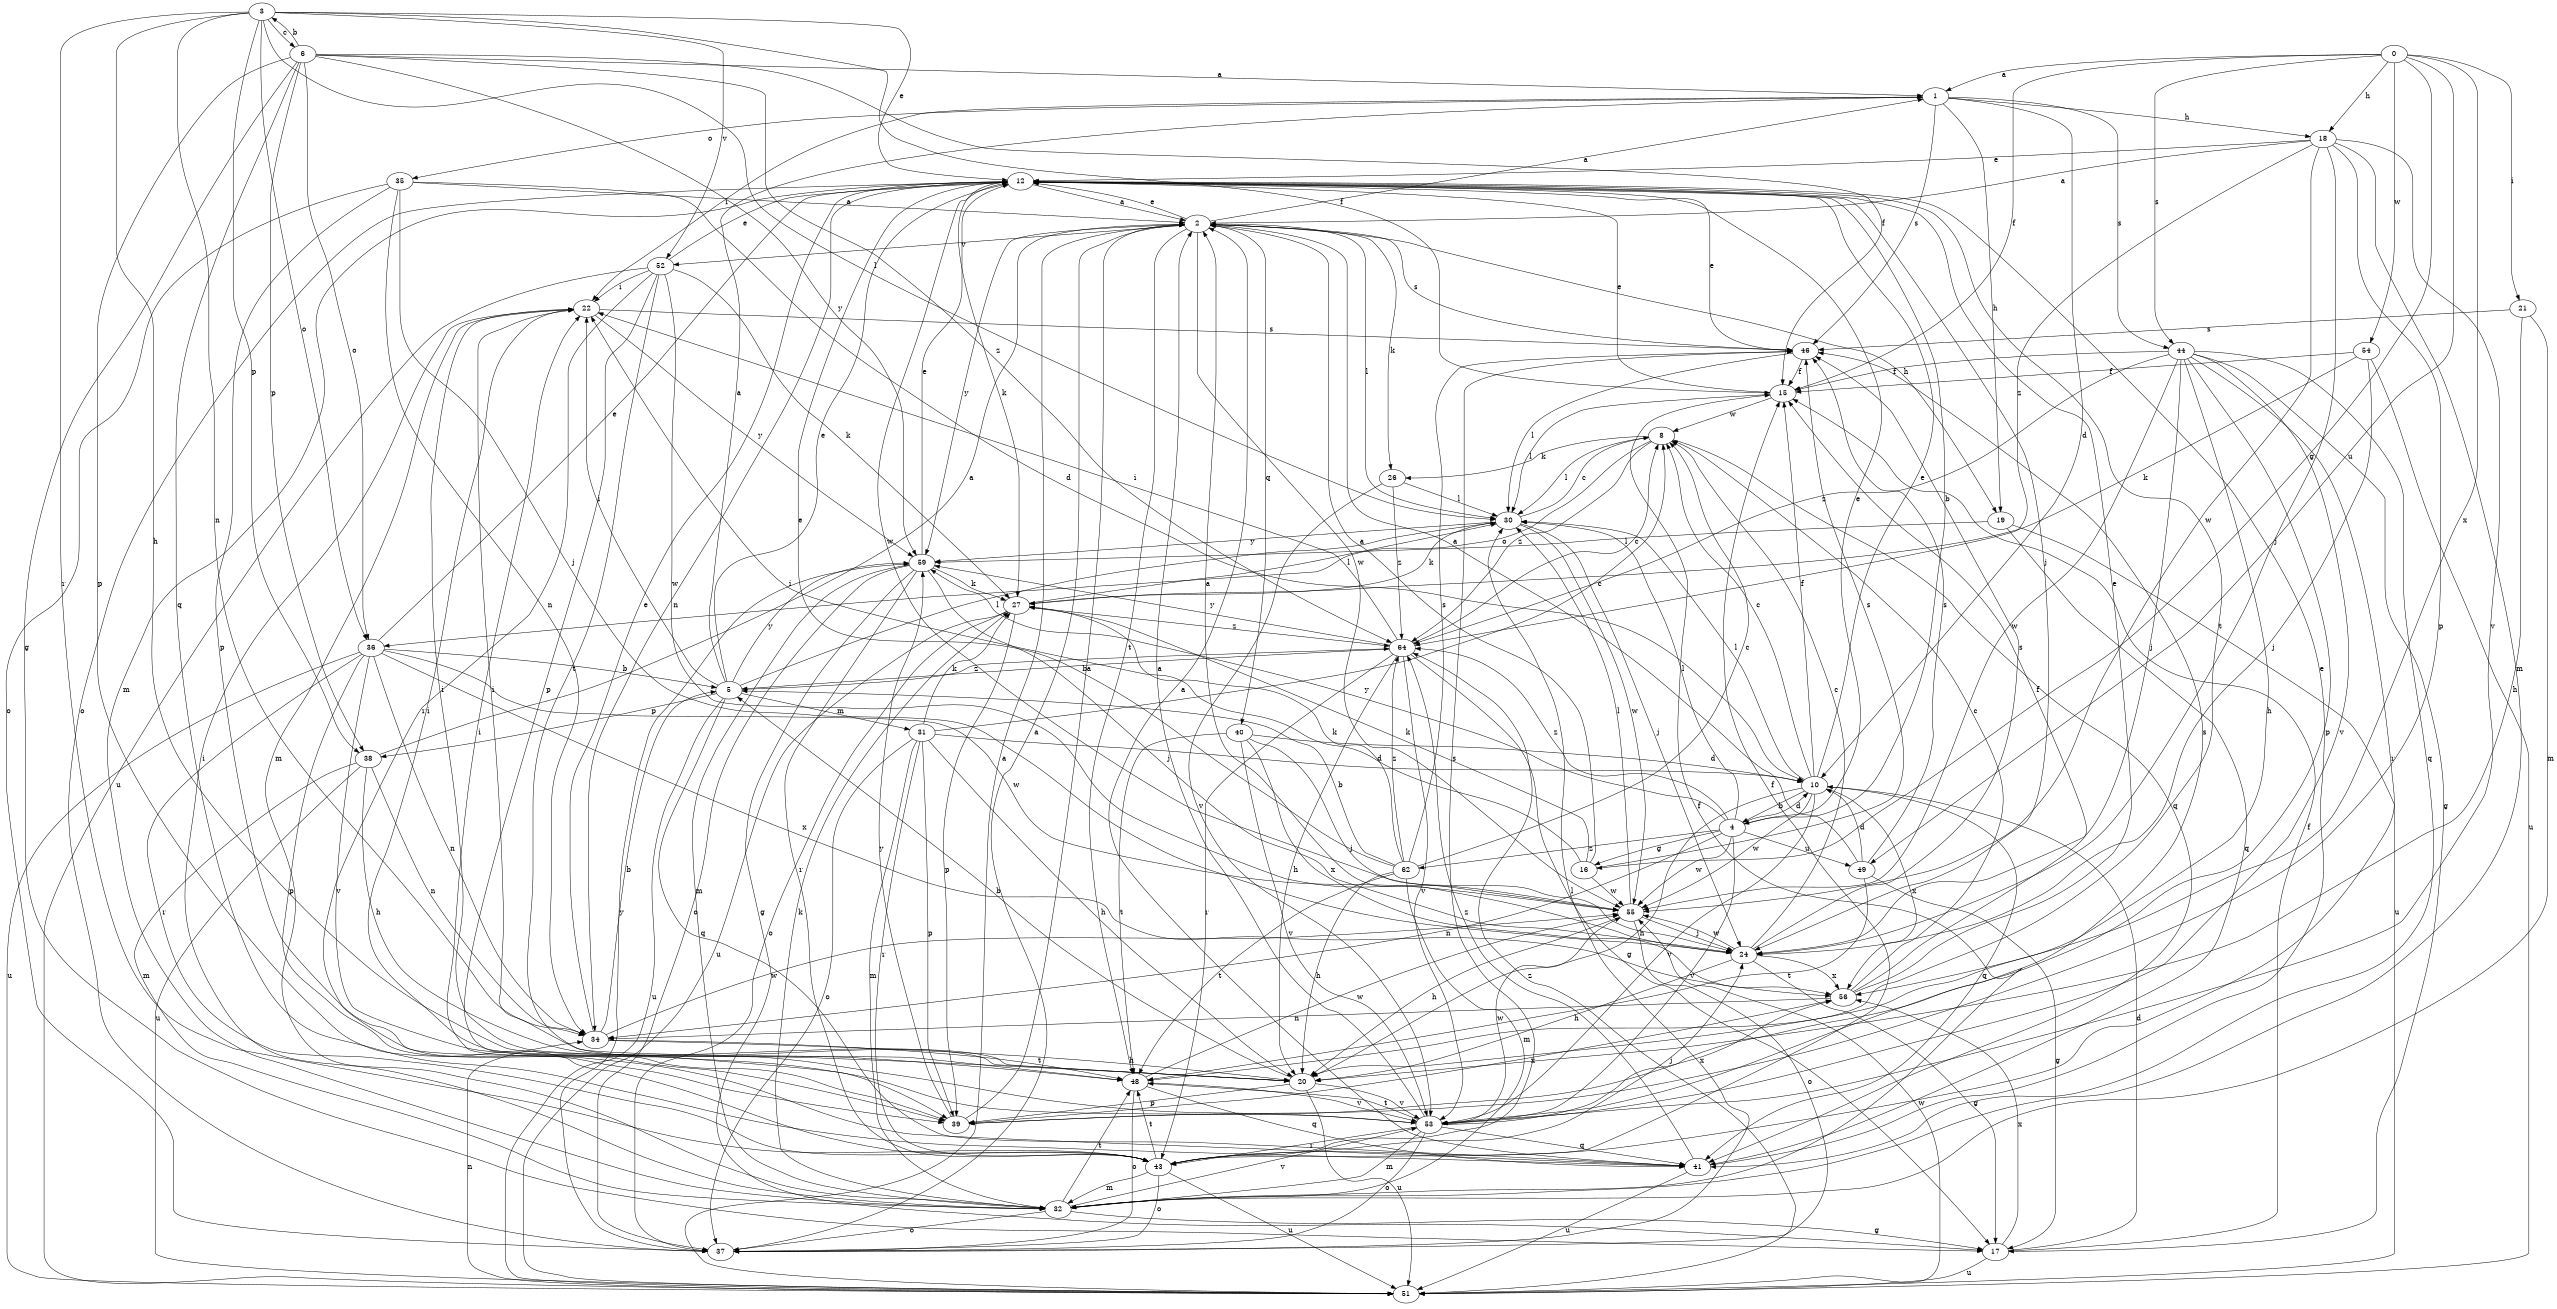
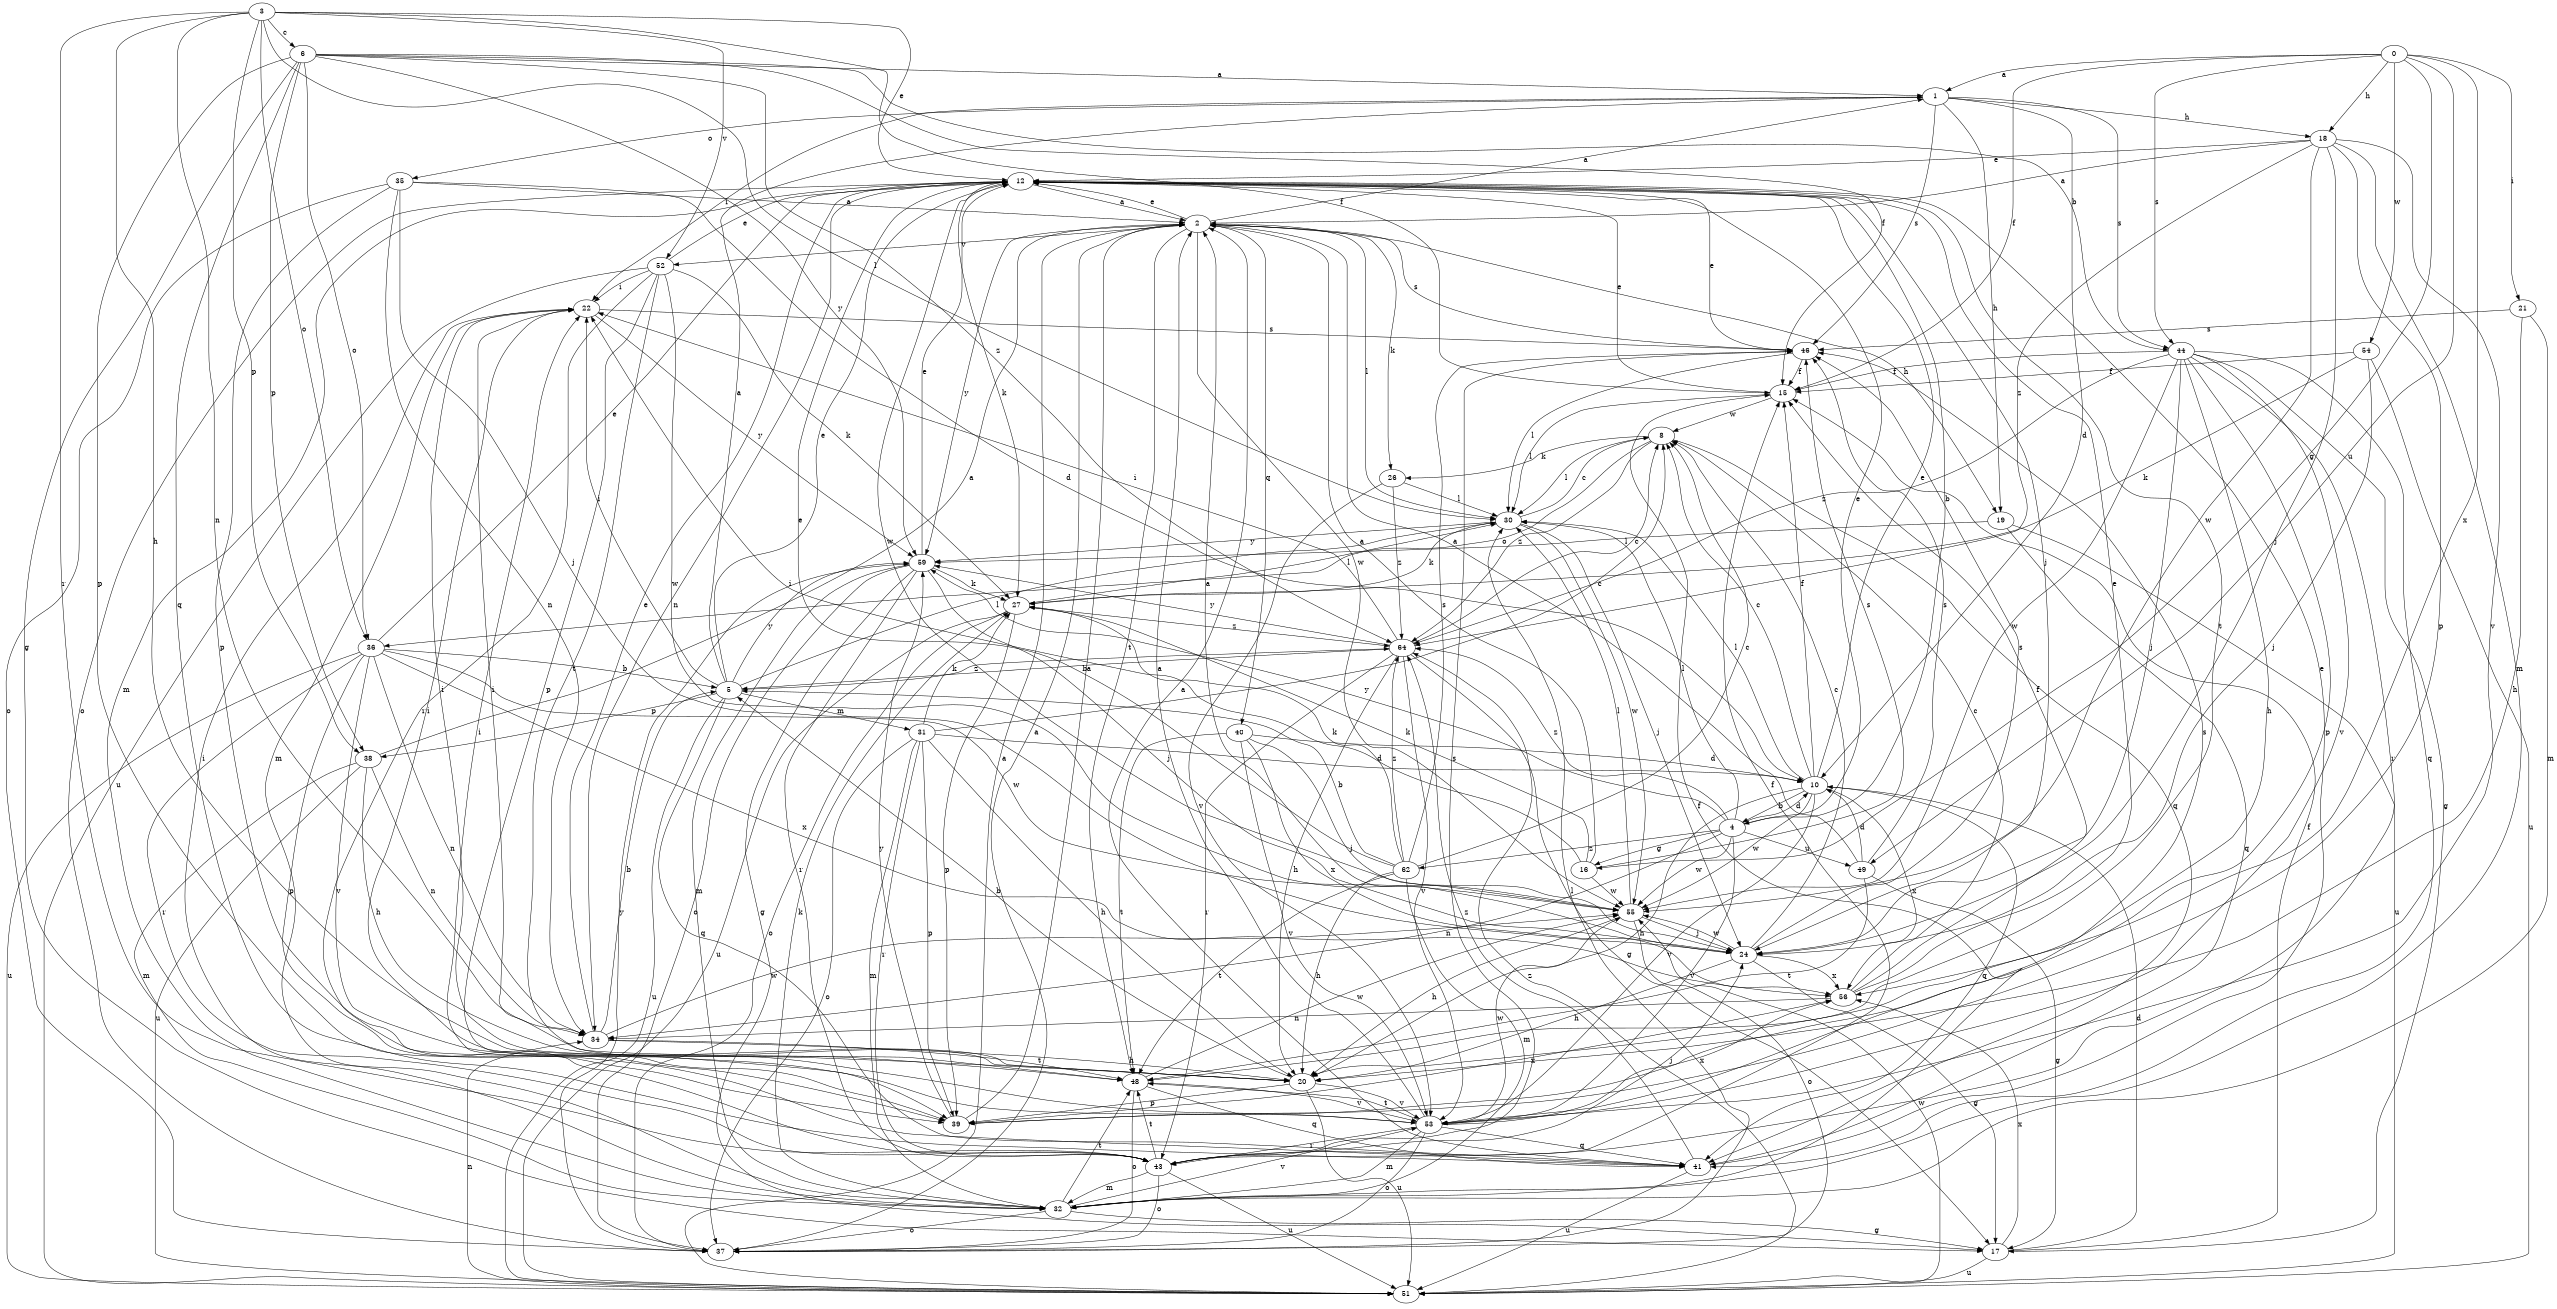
  strict digraph {
    0
    1
    15
    16
    18
    21
    44
    49
    54
    56
    10
    19
    22
    35
    46
    12
    30
    8
    2
    55
    27
    53
    64
    39
    24
    32
    20
    43
    41
    17
    48
    51
    34
    4
    59
    37
    26
    40
    52
    3
    6
    36
    38
    5
    62
    31
    0 -> 1 [label=a]
    0 -> 15 [label=f]
    0 -> 16 [label=g]
    0 -> 18 [label=h]
    0 -> 21 [label=i]
    0 -> 44 [label=s]
    0 -> 49 [label=u]
    0 -> 54 [label=w]
    0 -> 56 [label=x]
    1 -> 18 [label=h]
    1 -> 44 [label=s]
    1 -> 10 [label=d]
    1 -> 19 [label=h]
    1 -> 22 [label=i]
    1 -> 35 [label=o]
    1 -> 46 [label=s]
    15 -> 12 [label=e]
    15 -> 30 [label=l]
    15 -> 8 [label=w]
    16 -> 22 [label=i]
    16 -> 46 [label=s]
    16 -> 2 [label=a]
    16 -> 55 [label=w]
    16 -> 27 [label=k]
    18 -> 12 [label=e]
    18 -> 2 [label=a]
    18 -> 55 [label=w]
    18 -> 53 [label=v]
    18 -> 64 [label=z]
    18 -> 39 [label=p]
    18 -> 24 [label=j]
    18 -> 32 [label=m]
    21 -> 46 [label=s]
    21 -> 32 [label=m]
    21 -> 20 [label=h]
    44 -> 15 [label=f]
    44 -> 55 [label=w]
    44 -> 53 [label=v]
    44 -> 64 [label=z]
    44 -> 39 [label=p]
    44 -> 24 [label=j]
    44 -> 20 [label=h]
    44 -> 43 [label=r]
    44 -> 41 [label=q]
    44 -> 17 [label=g]
    49 -> 10 [label=d]
    49 -> 46 [label=s]
    49 -> 2 [label=a]
    49 -> 17 [label=g]
    49 -> 48 [label=t]
    54 -> 15 [label=f]
    54 -> 27 [label=k]
    54 -> 24 [label=j]
    54 -> 51 [label=u]
    56 -> 15 [label=f]
    56 -> 12 [label=e]
    56 -> 8 [label=c]
    56 -> 34 [label=n]
    10 -> 15 [label=f]
    10 -> 56 [label=x]
    10 -> 12 [label=e]
    10 -> 30 [label=l]
    10 -> 8 [label=c]
    10 -> 55 [label=w]
    10 -> 53 [label=v]
    10 -> 20 [label=h]
    10 -> 41 [label=q]
    10 -> 4 [label=b]
    19 -> 41 [label=q]
    19 -> 51 [label=u]
    19 -> 59 [label=l]
    22 -> 46 [label=s]
    22 -> 32 [label=m]
    22 -> 59 [label=y]
    35 -> 10 [label=d]
    35 -> 2 [label=a]
    35 -> 39 [label=p]
    35 -> 24 [label=j]
    35 -> 34 [label=n]
    35 -> 37 [label=o]
    46 -> 15 [label=f]
    46 -> 12 [label=e]
    46 -> 30 [label=l]
    12 -> 2 [label=a]
    12 -> 55 [label=w]
    12 -> 27 [label=k]
    12 -> 24 [label=j]
    12 -> 32 [label=m]
    12 -> 48 [label=t]
    12 -> 34 [label=n]
    12 -> 4 [label=b]
    12 -> 37 [label=o]
    30 -> 8 [label=c]
    30 -> 55 [label=w]
    30 -> 27 [label=k]
    30 -> 24 [label=j]
    30 -> 59 [label=y]
    8 -> 30 [label=l]
    8 -> 64 [label=z]
    8 -> 41 [label=q]
    8 -> 26 [label=k]
    8 -> 36 [label=o]
    2 -> 1 [label=a]
    2 -> 19 [label=h]
    2 -> 46 [label=s]
    2 -> 12 [label=e]
    2 -> 30 [label=l]
    2 -> 55 [label=w]
    2 -> 48 [label=t]
    2 -> 59 [label=y]
    2 -> 26 [label=k]
    2 -> 40 [label=q]
    2 -> 52 [label=v]
    55 -> 30 [label=l]
    55 -> 24 [label=j]
    55 -> 20 [label=h]
    55 -> 37 [label=o]
    27 -> 30 [label=l]
    27 -> 64 [label=z]
    27 -> 39 [label=p]
    27 -> 51 [label=u]
    27 -> 37 [label=o]
    53 -> 56 [label=x]
    53 -> 22 [label=i]
    53 -> 46 [label=s]
    53 -> 2 [label=a]
    53 -> 55 [label=w]
    53 -> 32 [label=m]
    53 -> 43 [label=r]
    53 -> 41 [label=q]
    53 -> 48 [label=t]
    53 -> 37 [label=o]
    64 -> 22 [label=i]
    64 -> 8 [label=c]
    64 -> 53 [label=v]
    64 -> 20 [label=h]
    64 -> 43 [label=r]
    64 -> 17 [label=g]
    64 -> 59 [label=y]
    64 -> 5 [label=b]
    39 -> 56 [label=x]
    39 -> 2 [label=a]
    39 -> 59 [label=y]
    24 -> 56 [label=x]
    24 -> 46 [label=s]
    24 -> 8 [label=c]
    24 -> 2 [label=a]
    24 -> 55 [label=w]
    24 -> 20 [label=h]
    24 -> 17 [label=g]
    32 -> 15 [label=f]
    32 -> 22 [label=i]
    32 -> 27 [label=k]
    32 -> 53 [label=v]
    32 -> 17 [label=g]
    32 -> 48 [label=t]
    32 -> 37 [label=o]
    20 -> 22 [label=i]
    20 -> 53 [label=v]
    20 -> 39 [label=p]
    20 -> 51 [label=u]
    20 -> 5 [label=b]
    43 -> 15 [label=f]
    43 -> 46 [label=s]
    43 -> 24 [label=j]
    43 -> 32 [label=m]
    43 -> 48 [label=t]
    43 -> 51 [label=u]
    43 -> 37 [label=o]
    41 -> 22 [label=i]
    41 -> 12 [label=e]
    41 -> 2 [label=a]
    41 -> 64 [label=z]
    41 -> 51 [label=u]
    17 -> 15 [label=f]
    17 -> 56 [label=x]
    17 -> 10 [label=d]
    17 -> 51 [label=u]
    48 -> 22 [label=i]
    48 -> 55 [label=w]
    48 -> 53 [label=v]
    48 -> 41 [label=q]
    48 -> 37 [label=o]
    51 -> 2 [label=a]
    51 -> 55 [label=w]
    51 -> 64 [label=z]
    51 -> 34 [label=n]
    34 -> 12 [label=e]
    34 -> 55 [label=w]
    34 -> 20 [label=h]
    34 -> 48 [label=t]
    34 -> 5 [label=b]
    4 -> 16 [label=g]
    4 -> 49 [label=u]
    4 -> 10 [label=d]
    4 -> 12 [label=e]
    4 -> 30 [label=l]
    4 -> 55 [label=w]
    4 -> 53 [label=v]
    4 -> 64 [label=z]
    4 -> 34 [label=n]
    4 -> 59 [label=y]
    4 -> 62 [label=z]
    59 -> 12 [label=e]
    59 -> 27 [label=k]
    59 -> 24 [label=j]
    59 -> 32 [label=m]
    59 -> 43 [label=r]
    59 -> 17 [label=g]
    59 -> 37 [label=o]
    37 -> 30 [label=l]
    37 -> 2 [label=a]
    37 -> 59 [label=y]
    26 -> 30 [label=l]
    26 -> 53 [label=v]
    26 -> 64 [label=z]
    40 -> 56 [label=x]
    40 -> 10 [label=d]
    40 -> 53 [label=v]
    40 -> 24 [label=j]
    40 -> 48 [label=t]
    52 -> 22 [label=i]
    52 -> 12 [label=e]
    52 -> 55 [label=w]
    52 -> 27 [label=k]
    52 -> 39 [label=p]
    52 -> 43 [label=r]
    52 -> 48 [label=t]
    52 -> 51 [label=u]
    3 -> 15 [label=f]
    3 -> 12 [label=e]
    3 -> 30 [label=l]
    3 -> 20 [label=h]
    3 -> 43 [label=r]
    3 -> 34 [label=n]
    3 -> 52 [label=v]
    3 -> 6 [label=c]
    3 -> 36 [label=o]
    3 -> 38 [label=p]
    6 -> 1 [label=a]
    6 -> 15 [label=f]
    6 -> 64 [label=z]
    6 -> 39 [label=p]
    6 -> 41 [label=q]
    6 -> 17 [label=g]
    6 -> 59 [label=y]
-   6 -> 3 [label=b]
+   6 -> 44 [label=b]
    6 -> 36 [label=o]
    6 -> 38 [label=p]
    36 -> 56 [label=x]
    36 -> 12 [label=e]
    36 -> 55 [label=w]
    36 -> 53 [label=v]
    36 -> 39 [label=p]
    36 -> 43 [label=r]
    36 -> 51 [label=u]
    36 -> 34 [label=n]
    36 -> 5 [label=b]
    38 -> 2 [label=a]
    38 -> 32 [label=m]
    38 -> 20 [label=h]
    38 -> 51 [label=u]
    38 -> 34 [label=n]
    5 -> 1 [label=a]
    5 -> 22 [label=i]
    5 -> 12 [label=e]
    5 -> 30 [label=l]
    5 -> 64 [label=z]
    5 -> 41 [label=q]
    5 -> 51 [label=u]
    5 -> 59 [label=y]
    5 -> 38 [label=p]
    5 -> 31 [label=m]
    62 -> 46 [label=s]
    62 -> 12 [label=e]
    62 -> 8 [label=c]
    62 -> 27 [label=k]
    62 -> 64 [label=z]
    62 -> 32 [label=m]
    62 -> 20 [label=h]
    62 -> 48 [label=t]
    62 -> 5 [label=b]
    31 -> 10 [label=d]
    31 -> 8 [label=c]
    31 -> 27 [label=k]
    31 -> 39 [label=p]
    31 -> 32 [label=m]
    31 -> 20 [label=h]
    31 -> 43 [label=r]
    31 -> 37 [label=o]
  }
